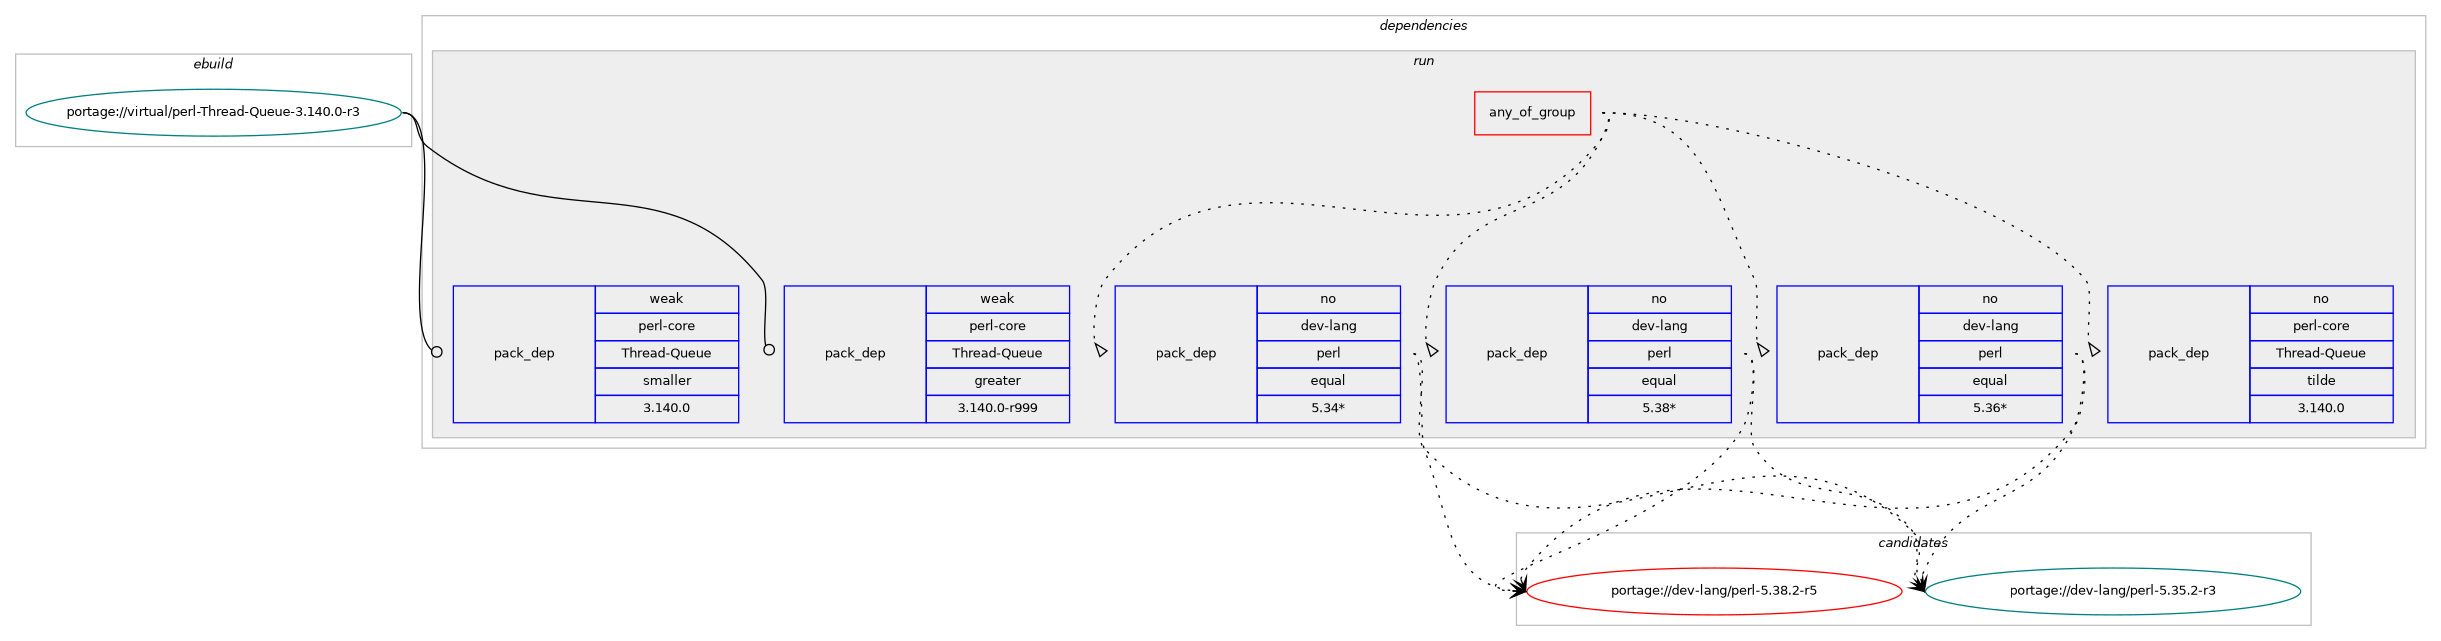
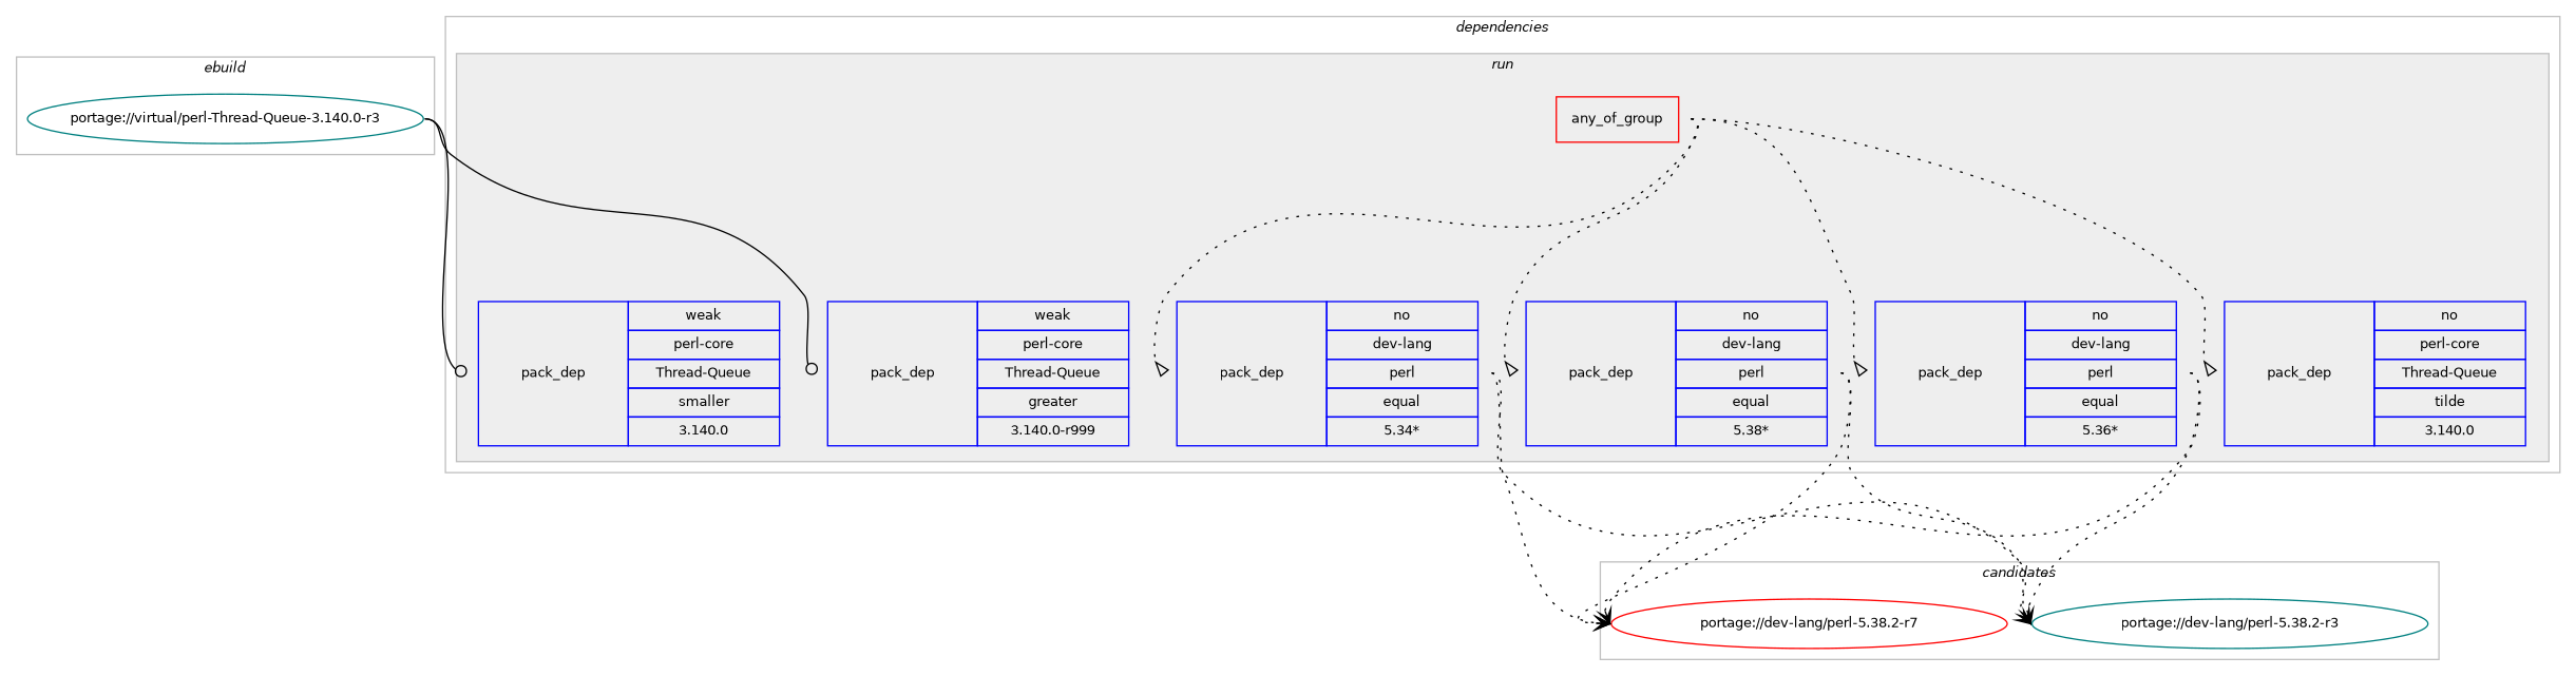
  digraph {
    compound=true
    concentrate=true
    fontname=Helvetica
    fontsize=10
    newrank=true
    rankdir=TB
    ranksep=1.5
    node [color=blue fontname=Helvetica fontsize=10 shape=none]
    edge [arrowhead=vee headport=w style=dotted tailport=e weight=20]
    n1 [color=teal label="portage://virtual/perl-Thread-Queue-3.140.0-r3" width=4 shape=""]
    n2 [label=<<TABLE BORDER="0" CELLBORDER="1" CELLSPACING="0" CELLPADDING="4" WIDTH="220"><TR><TD ROWSPAN="6" CELLPADDING="30">pack_dep</TD></TR><TR><TD WIDTH="110">no</TD></TR><TR><TD>dev-lang</TD></TR><TR><TD>perl</TD></TR><TR><TD>equal</TD></TR><TR><TD>5.38*</TD></TR></TABLE>>]
    n3 [label=<<TABLE BORDER="0" CELLBORDER="1" CELLSPACING="0" CELLPADDING="4" WIDTH="220"><TR><TD ROWSPAN="6" CELLPADDING="30">pack_dep</TD></TR><TR><TD WIDTH="110">no</TD></TR><TR><TD>dev-lang</TD></TR><TR><TD>perl</TD></TR><TR><TD>equal</TD></TR><TR><TD>5.36*</TD></TR></TABLE>>]
    n4 [label=<<TABLE BORDER="0" CELLBORDER="1" CELLSPACING="0" CELLPADDING="4" WIDTH="220"><TR><TD ROWSPAN="6" CELLPADDING="30">pack_dep</TD></TR><TR><TD WIDTH="110">no</TD></TR><TR><TD>dev-lang</TD></TR><TR><TD>perl</TD></TR><TR><TD>equal</TD></TR><TR><TD>5.34*</TD></TR></TABLE>>]
    n5 [label=<<TABLE BORDER="0" CELLBORDER="1" CELLSPACING="0" CELLPADDING="4" WIDTH="220"><TR><TD ROWSPAN="6" CELLPADDING="30">pack_dep</TD></TR><TR><TD WIDTH="110">no</TD></TR><TR><TD>perl-core</TD></TR><TR><TD>Thread-Queue</TD></TR><TR><TD>tilde</TD></TR><TR><TD>3.140.0</TD></TR></TABLE>>]
    n6 [color=red label=<<TABLE BORDER="0" CELLBORDER="1" CELLSPACING="0" CELLPADDING="4"><TR><TD CELLPADDING="10">any_of_group</TD></TR></TABLE>>]
    n7 [label=<<TABLE BORDER="0" CELLBORDER="1" CELLSPACING="0" CELLPADDING="4" WIDTH="220"><TR><TD ROWSPAN="6" CELLPADDING="30">pack_dep</TD></TR><TR><TD WIDTH="110">weak</TD></TR><TR><TD>perl-core</TD></TR><TR><TD>Thread-Queue</TD></TR><TR><TD>greater</TD></TR><TR><TD>3.140.0-r999</TD></TR></TABLE>>]
    n8 [label=<<TABLE BORDER="0" CELLBORDER="1" CELLSPACING="0" CELLPADDING="4" WIDTH="220"><TR><TD ROWSPAN="6" CELLPADDING="30">pack_dep</TD></TR><TR><TD WIDTH="110">weak</TD></TR><TR><TD>perl-core</TD></TR><TR><TD>Thread-Queue</TD></TR><TR><TD>smaller</TD></TR><TR><TD>3.140.0</TD></TR></TABLE>>]
-   n9 [color=teal label="portage://dev-lang/perl-5.35.2-r3" width=4 shape=""]
-   n10 [color=red label="portage://dev-lang/perl-5.38.2-r5" width=4 shape=""]
+   n9 [color=teal label="portage://dev-lang/perl-5.38.2-r3" width=4 shape=""]
+   n10 [color=red label="portage://dev-lang/perl-5.38.2-r7" width=4 shape=""]
    subgraph cluster_1 {
      color=gray
      label=<<i>ebuild</i>>
      rank=same
      n1
    }
    subgraph cluster_2 {
      color=gray
      label=<<i>dependencies</i>>
      subgraph cluster_3 {
        color=gray
        fillcolor="#eeeeee"
        label=<<i>compile</i>>
        style=filled
      }
      subgraph cluster_4 {
        color=gray
        fillcolor="#eeeeee"
        label=<<i>compile and run</i>>
        style=filled
      }
      subgraph cluster_5 {
        color=gray
        fillcolor="#eeeeee"
        label=<<i>run</i>>
        style=filled
        subgraph sub_6 {
          color=gray
          fillcolor="#eeeeee"
          label=<<i>run</i>>
          style=filled
          n6
          subgraph sub_7 {
            color=gray
            fillcolor="#eeeeee"
            label=<<i>run</i>>
            style=filled
            n2
          }
          subgraph sub_8 {
            color=gray
            fillcolor="#eeeeee"
            label=<<i>run</i>>
            style=filled
            n3
          }
          subgraph sub_9 {
            color=gray
            fillcolor="#eeeeee"
            label=<<i>run</i>>
            style=filled
            n4
          }
          subgraph sub_10 {
            color=gray
            fillcolor="#eeeeee"
            label=<<i>run</i>>
            style=filled
            n5
          }
        }
        subgraph sub_11 {
          color=gray
          fillcolor="#eeeeee"
          label=<<i>run</i>>
          style=filled
          n7
        }
        subgraph sub_12 {
          color=gray
          fillcolor="#eeeeee"
          label=<<i>run</i>>
          style=filled
          n8
        }
      }
    }
    subgraph cluster_13 {
      color=gray
      label=<<i>candidates</i>>
      rank=same
      subgraph sub_14 {
        color=black
        label=<<i>candidates</i>>
        nodesep=1
        rank=same
        n9
        n10
      }
      subgraph sub_15 {
        color=black
        label=<<i>candidates</i>>
        nodesep=1
        rank=same
        n9
        n10
      }
      subgraph sub_16 {
        color=black
        label=<<i>candidates</i>>
        nodesep=1
        rank=same
        n9
        n10
      }
      subgraph sub_17 {
        color=black
        label=<<i>candidates</i>>
        nodesep=1
        rank=same
      }
      subgraph sub_18 {
        color=black
        label=<<i>candidates</i>>
        nodesep=1
        rank=same
      }
      subgraph sub_19 {
        color=black
        label=<<i>candidates</i>>
        nodesep=1
        rank=same
      }
    }
    n1 -> n7 [arrowhead=odot style=solid]
    n1 -> n8 [arrowhead=odot style=solid]
    n2 -> n9 [weight=100]
    n2 -> n10 [weight=100]
    n3 -> n9 [weight=100]
    n3 -> n10 [weight=100]
    n4 -> n9 [weight=100]
    n4 -> n10 [weight=100]
    n6 -> n2 [arrowhead=oinv]
    n6 -> n3 [arrowhead=oinv]
    n6 -> n4 [arrowhead=oinv]
    n6 -> n5 [arrowhead=oinv]
  }
